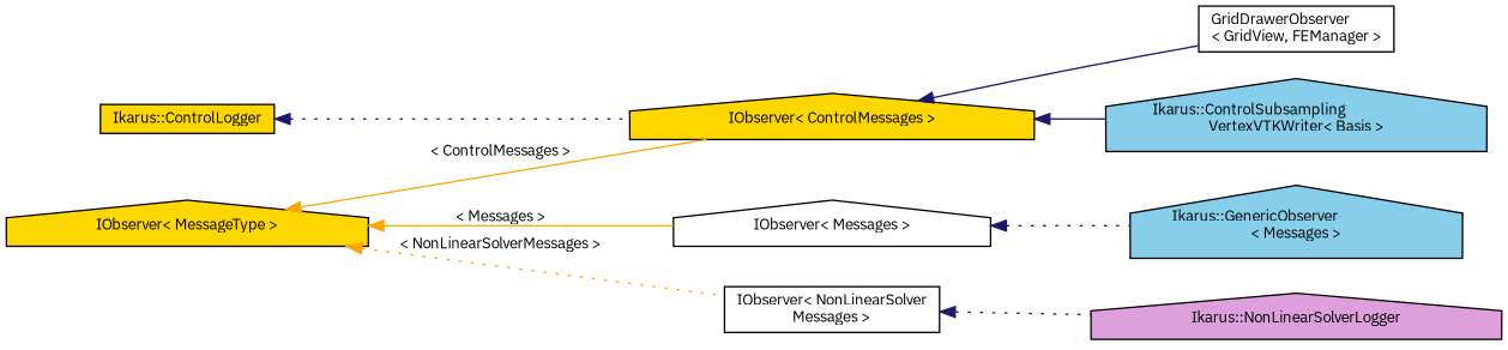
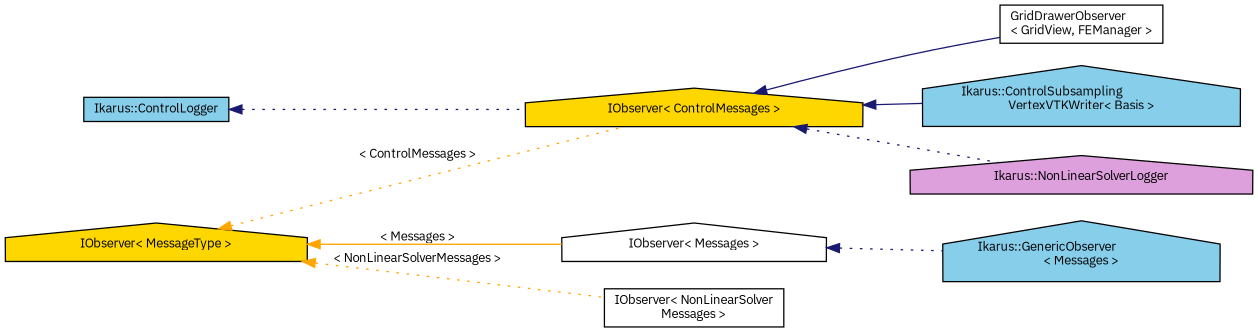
  digraph {
    fontname="IBM Plex Sans"
    rankdir=LR
    node [color=black fillcolor=gold fontname="IBM Plex Sans" fontsize=10 shape=house style=filled]
    edge [color=midnightblue dir=back fontname="IBM Plex Sans" fontsize=10 labelfontname=Helvetica labelfontsize=10 style=solid]
    n1 [fontcolor=black height=0.2 label="IObserver\< MessageType \>" width=0.4]
    n2 [height=0.2 label="IObserver\< ControlMessages \>" width=0.4]
    n3 [fillcolor=white height=0.2 label="IObserver\< Messages \>" width=0.4]
    n4 [fillcolor=white height=0.2 label="IObserver\< NonLinearSolver\lMessages \>" shape=box width=0.4]
    n5 [fillcolor=white height=0.2 label="GridDrawerObserver\l\< GridView, FEManager \>" shape=box width=0.4]
    n6 [fillcolor=skyblue height=0.2 label="Ikarus::ControlSubsampling\lVertexVTKWriter\< Basis \>" width=0.4]
    n7 [fillcolor=skyblue height=0.2 label="Ikarus::GenericObserver\l\< Messages \>" width=0.4]
    n8 [fillcolor=plum height=0.2 label="Ikarus::NonLinearSolverLogger" width=0.4]
-   n9 [height=0.2 label="Ikarus::ControlLogger" shape=box width=0.4]
-   n1 -> n2 [color=orange label=" \< ControlMessages \>"]
+   n9 [fillcolor=skyblue height=0.2 label="Ikarus::ControlLogger" shape=box width=0.4]
+   n1 -> n2 [color=orange label=" \< ControlMessages \>" style=dotted]
    n1 -> n3 [color=orange label=" \< Messages \>"]
    n1 -> n4 [color=orange label=" \< NonLinearSolverMessages \>" style=dotted]
    n2 -> n5
    n2 -> n6
    n3 -> n7 [style=dotted]
-   n4 -> n8 [style=dotted]
+   n2 -> n8 [style=dotted]
    n9 -> n2 [style=dotted]
  }
